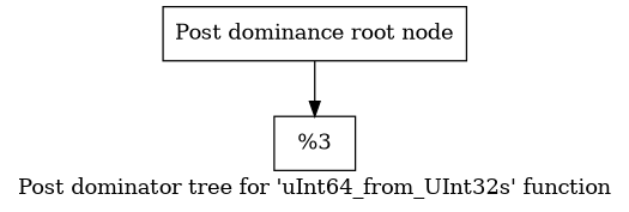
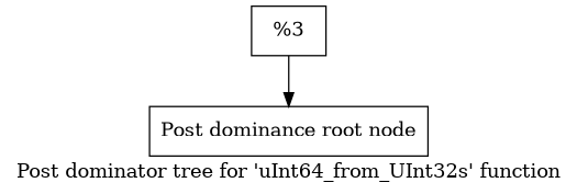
  digraph {
    label="Post dominator tree for 'uInt64_from_UInt32s' function"
    fontname="DejaVu Serif"
    node [shape=record fontname="DejaVu Serif"]
    n1 [label="{Post dominance root node}"]
    n2 [label="{%3}"]
-   n1 -> n2 [fontname="DejaVu Serif"]
+   n2 -> n1 [fontname="DejaVu Serif"]
  }
